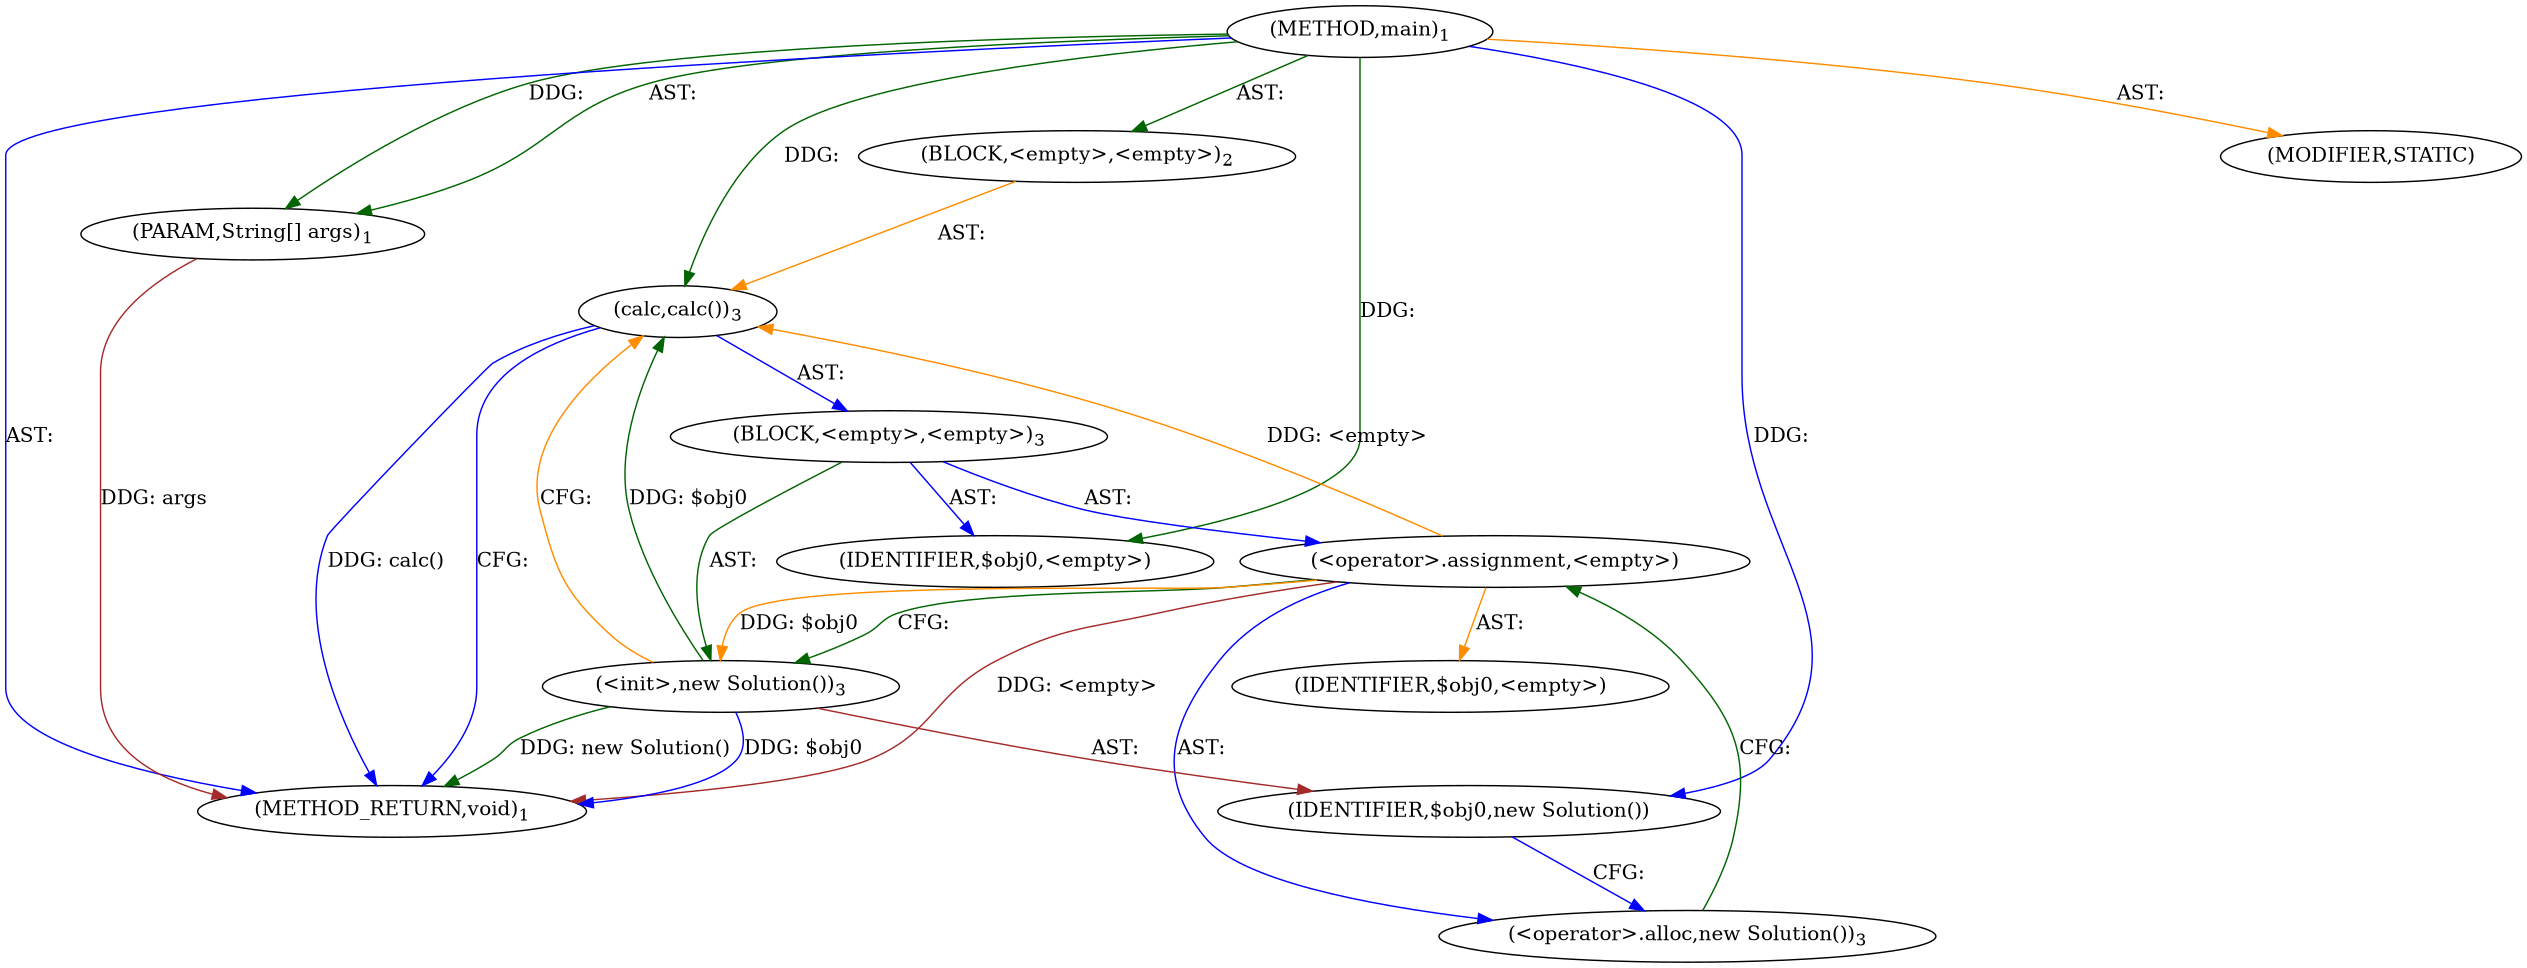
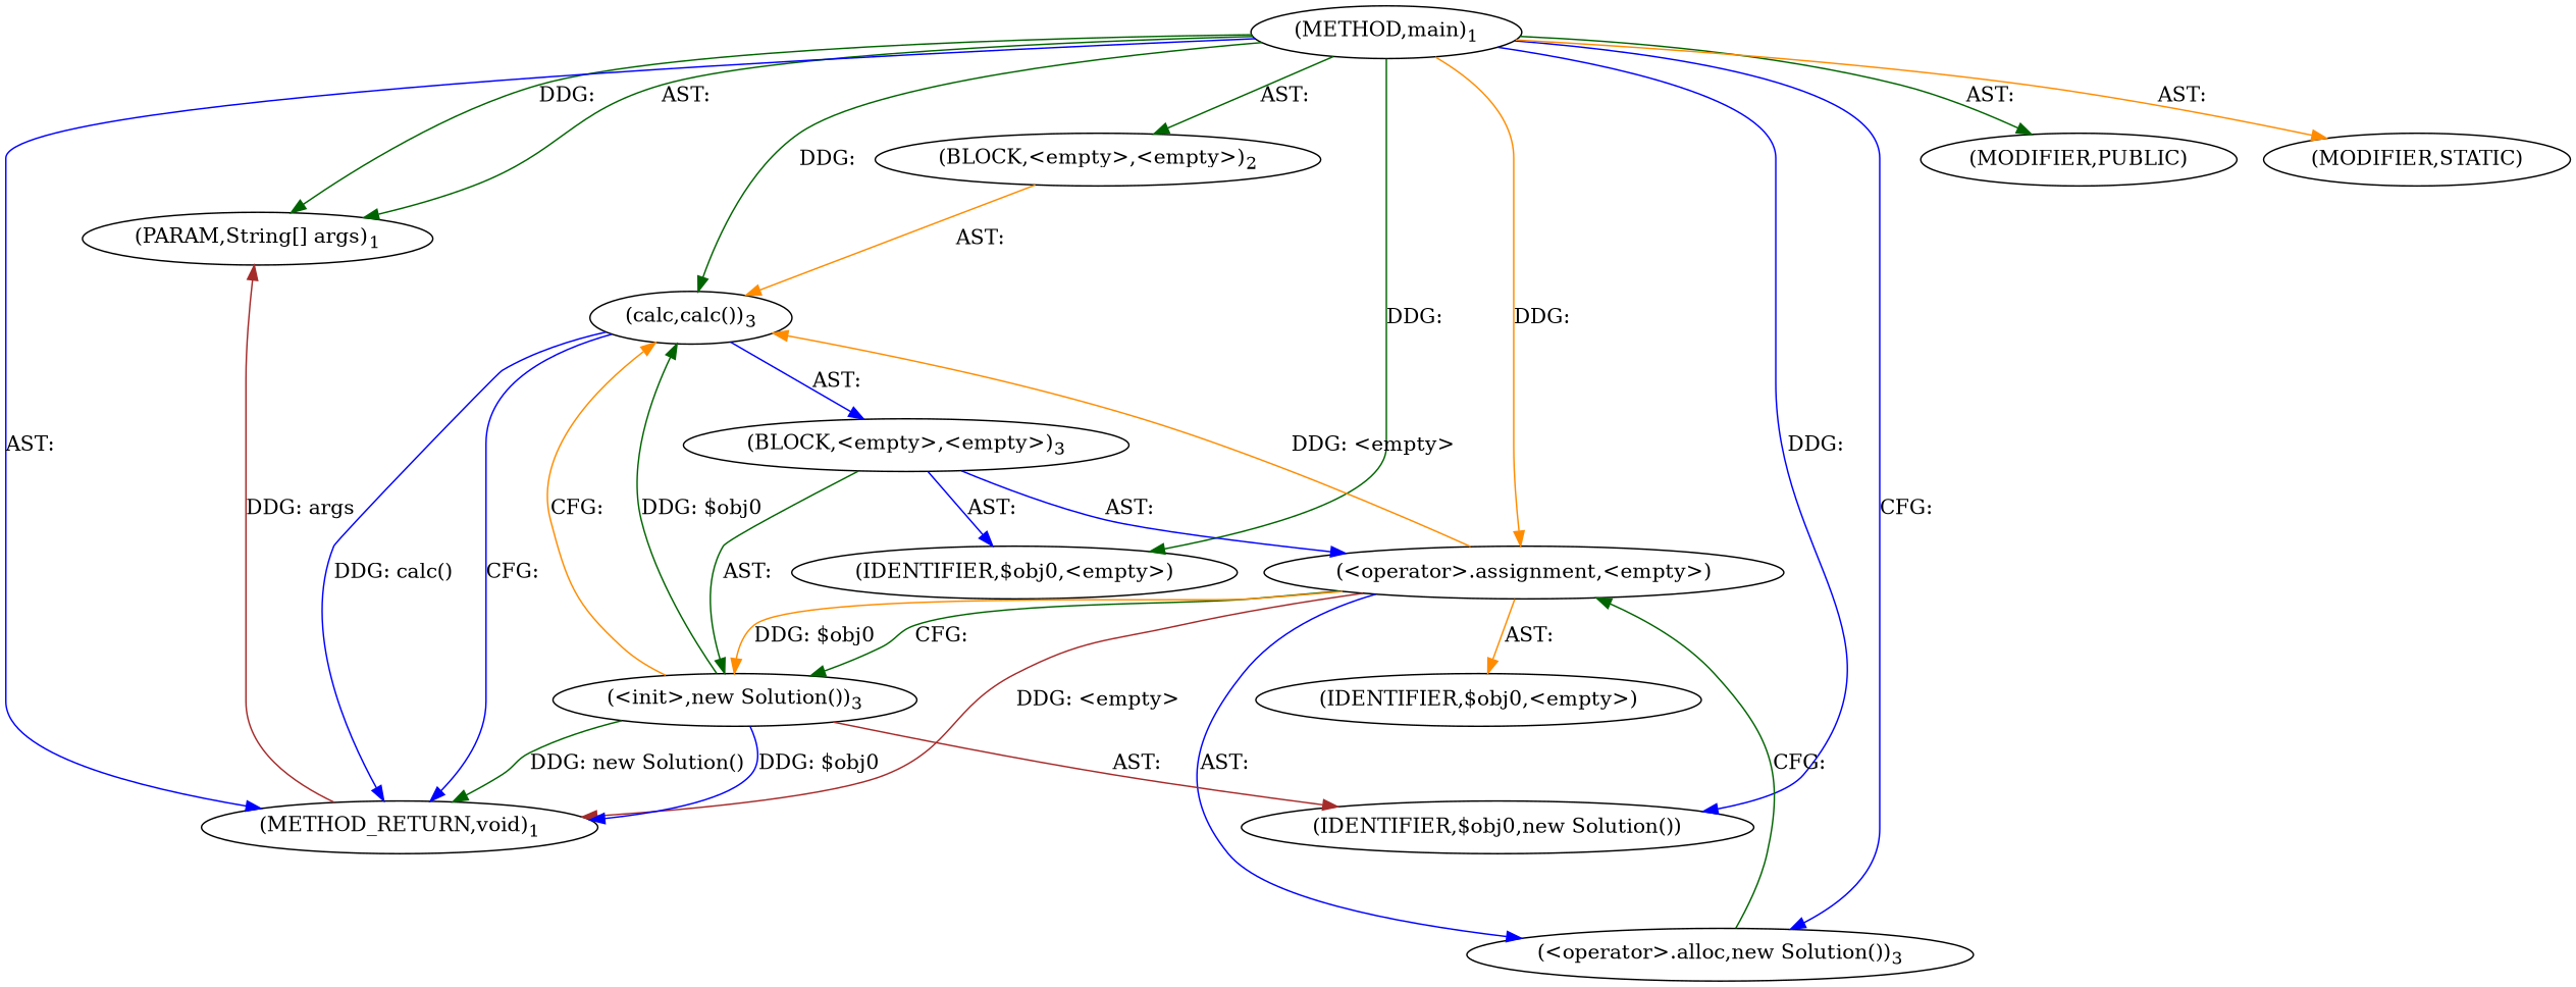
  digraph {
    edge [color=darkgreen]
    n1 [label=<(METHOD,main)<SUB>1</SUB>>]
    n2 [label=<(PARAM,String[] args)<SUB>1</SUB>>]
    n3 [label=<(BLOCK,&lt;empty&gt;,&lt;empty&gt;)<SUB>2</SUB>>]
    n4 [label=<(calc,calc())<SUB>3</SUB>>]
    n5 [label=<(&lt;operator&gt;.assignment,&lt;empty&gt;)>]
    n6 [label=<(&lt;operator&gt;.alloc,new Solution())<SUB>3</SUB>>]
    n7 [label=<(IDENTIFIER,$obj0,&lt;empty&gt;)>]
+   n8 [label=<(MODIFIER,PUBLIC)>]
    n9 [label=<(MODIFIER,STATIC)>]
    n10 [label=<(METHOD_RETURN,void)<SUB>1</SUB>>]
    n11 [label=<(IDENTIFIER,$obj0,new Solution())>]
    n12 [label=<(BLOCK,&lt;empty&gt;,&lt;empty&gt;)<SUB>3</SUB>>]
    n13 [label=<(&lt;init&gt;,new Solution())<SUB>3</SUB>>]
    n14 [label=<(IDENTIFIER,$obj0,&lt;empty&gt;)>]
    n1 -> n2 [label="AST: "]
    n1 -> n2 [label="DDG: "]
    n1 -> n3 [label="AST: "]
    n1 -> n4 [label="DDG: "]
-   n11 -> n6 [color=blue label="CFG: "]
+   n1 -> n5 [color=darkorange label="DDG: "]
+   n1 -> n6 [color=blue label="CFG: "]
    n1 -> n7 [label="DDG: "]
+   n1 -> n8 [label="AST: "]
    n1 -> n9 [color=darkorange label="AST: "]
    n1 -> n10 [color=blue label="AST: "]
    n1 -> n11 [color=blue label="DDG: "]
-   n2 -> n10 [color=brown label="DDG: args"]
+   n10 -> n2 [color=brown label="DDG: args"]
    n3 -> n4 [color=darkorange label="AST: "]
    n4 -> n10 [color=blue label="CFG: "]
    n4 -> n10 [color=blue label="DDG: calc()"]
    n4 -> n12 [color=blue label="AST: "]
    n5 -> n4 [color=darkorange label="DDG: &lt;empty&gt;"]
    n5 -> n6 [color=blue label="AST: "]
    n5 -> n10 [color=brown label="DDG: &lt;empty&gt;"]
    n5 -> n13 [label="CFG: "]
    n5 -> n13 [color=darkorange label="DDG: $obj0"]
    n5 -> n14 [color=darkorange label="AST: "]
    n6 -> n5 [label="CFG: "]
    n12 -> n5 [color=blue label="AST: "]
    n12 -> n7 [color=blue label="AST: "]
    n12 -> n13 [label="AST: "]
    n13 -> n4 [color=darkorange label="CFG: "]
    n13 -> n4 [label="DDG: $obj0"]
    n13 -> n10 [color=blue label="DDG: $obj0"]
    n13 -> n10 [label="DDG: new Solution()"]
    n13 -> n11 [color=brown label="AST: "]
  }
